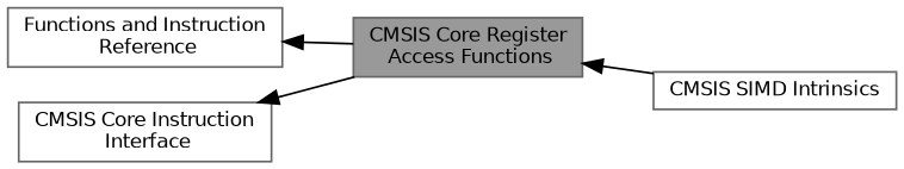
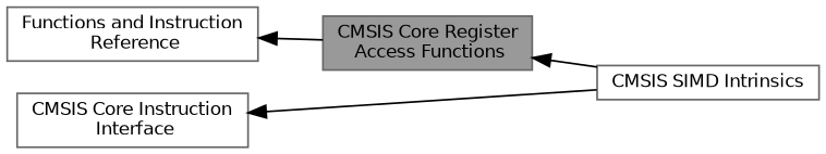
  digraph {
    rankdir=LR
    node [color=grey40 fillcolor=white fontname=Helvetica fontsize=10 shape=box style=filled]
    edge [dir=back fontname=Helvetica fontsize=10 labelfontname=Helvetica labelfontsize=10 shape=plaintext style=solid]
    n1 [height=0.2 label="Functions and Instruction\l Reference" width=0.4]
    n2 [color=gray40 fillcolor=grey60 fontcolor=black height=0.2 label="CMSIS Core Register\l Access Functions" width=0.4]
    n3 [height=0.2 label="CMSIS SIMD Intrinsics" width=0.4]
    n4 [height=0.2 label="CMSIS Core Instruction\l Interface" width=0.4]
    n1 -> n2
    n2 -> n3
-   n4 -> n2
+   n4 -> n3
  }
